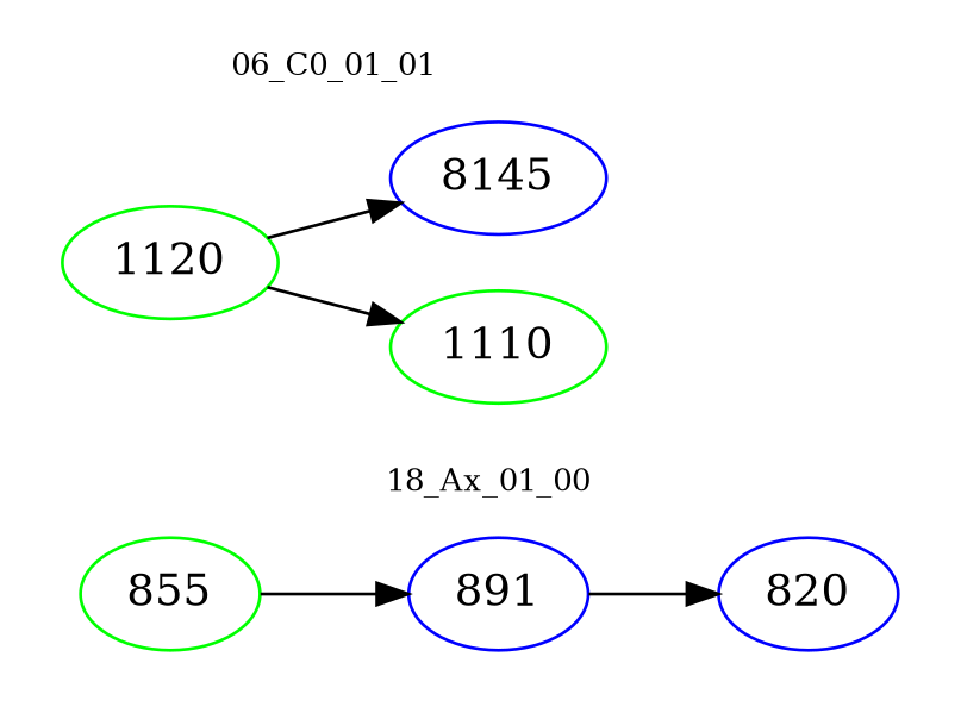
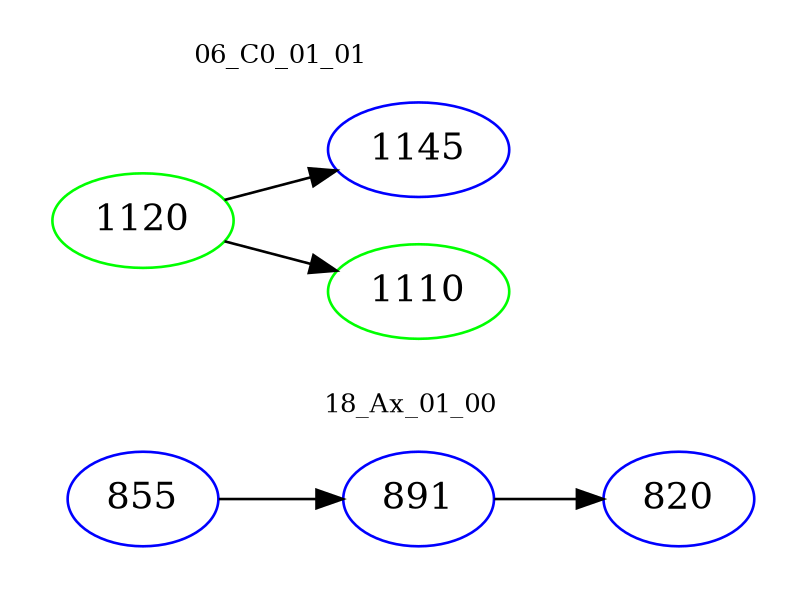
  digraph {
    rankdir=LR
    node [color=green]
    edge [color=black]
-   n1 [label=855]
+   n1 [color=blue label=855]
    n2 [color=blue label=820]
    n3 [color=blue label=891]
    n4 [label=1120]
    n5 [label=1110]
-   n6 [color=blue label=8145]
+   n6 [color=blue label=1145]
    subgraph cluster_1 {
      color=white
      fontsize=10
      label="18_Ax_01_00"
      n1
      n2
      n3
    }
    subgraph cluster_2 {
      color=white
      fontsize=10
      label="06_C0_01_01"
      n4
      n5
      n6
    }
    n1 -> n3
    n3 -> n2
    n4 -> n5
    n4 -> n6
  }
